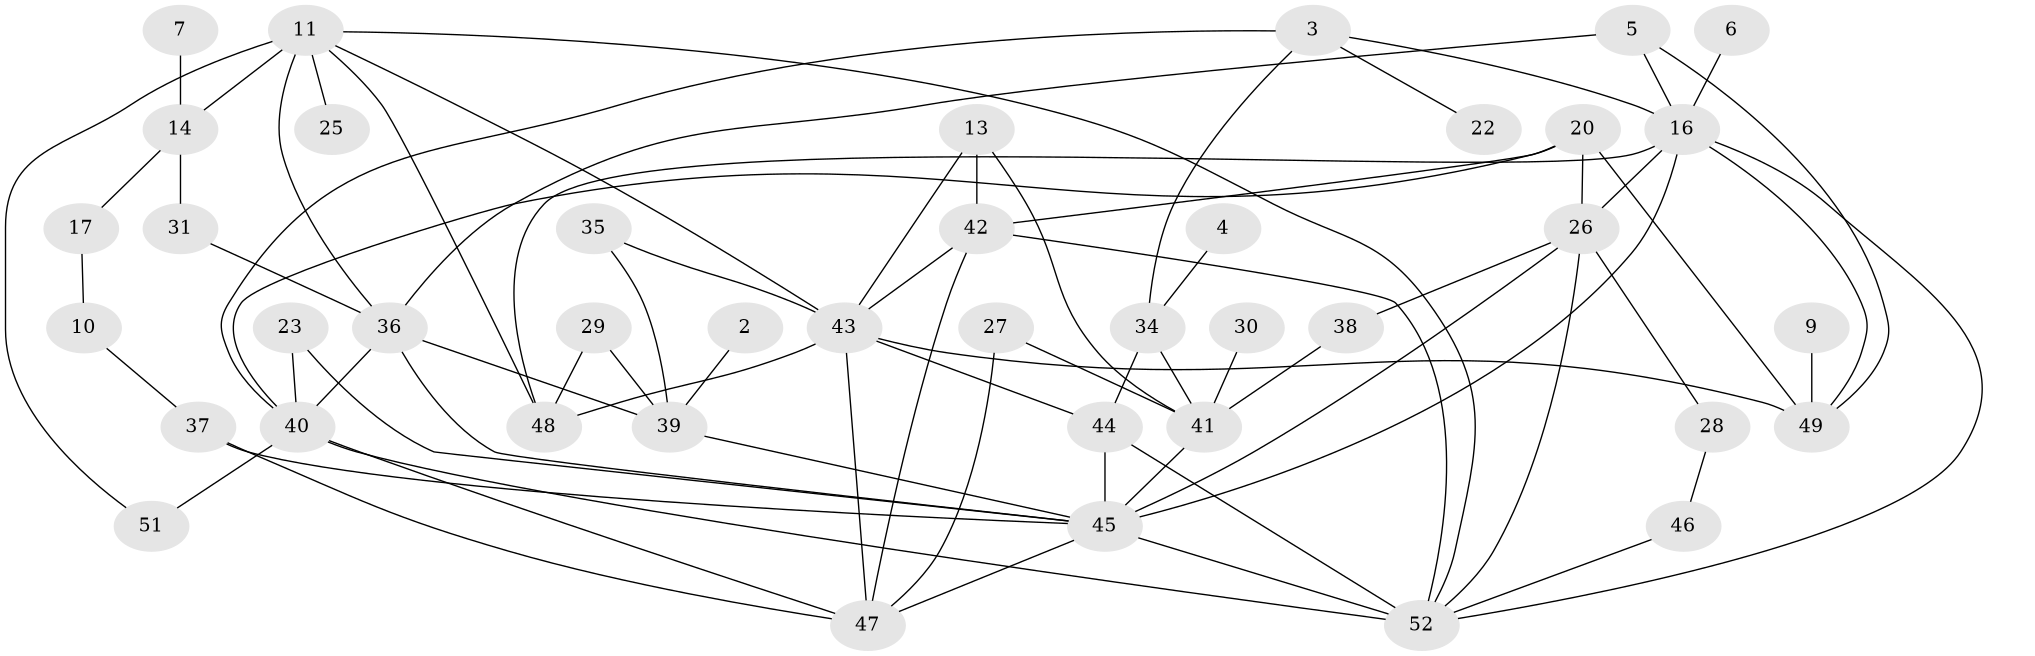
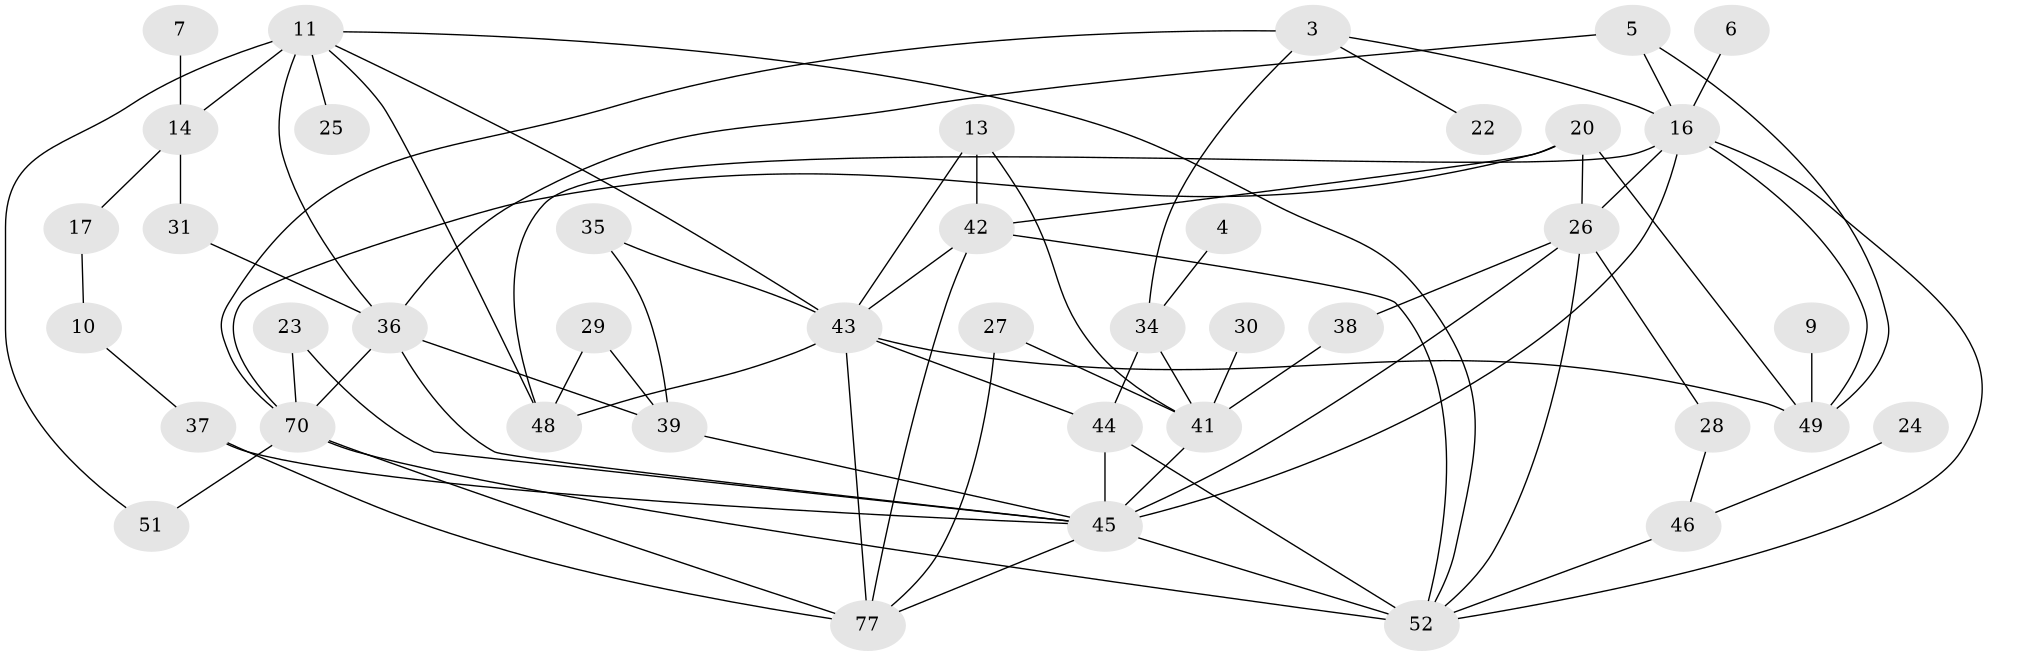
  graph {
    node [color=gray90 style=filled]
    edge [weight=1.0]
-   2
    39
    45
    3
    16
    22
    34
-   40
+   40 [label=70]
    49
    48
    52
    26
    41
    44
    51
-   47
+   47 [label=77]
    4
    5
    36
    6
    7
    14
    31
    17
    9
    10
    37
    11
    25
    43
    13
    42
    28
    38
    20
    23
+   24
    46
    27
    29
    30
    35
-   2 -- 39
    39 -- 45
    45 -- 52 [weight=2.0]
    45 -- 47
    3 -- 16
    3 -- 22
    3 -- 34
    3 -- 40
    16 -- 45
    16 -- 49
    16 -- 48
    16 -- 52
    16 -- 26
    34 -- 41
    34 -- 44
    40 -- 52
    40 -- 51
    40 -- 47
    26 -- 45
    26 -- 52
    26 -- 28
    26 -- 38
    41 -- 45
    44 -- 45
    44 -- 52 [weight=2.0]
    4 -- 34
    5 -- 16
    5 -- 49
    5 -- 36
    36 -- 39
    36 -- 45
    36 -- 40
    6 -- 16
    7 -- 14
    14 -- 31
    14 -- 17
    31 -- 36
    17 -- 10
    9 -- 49
    10 -- 37
    37 -- 45
    37 -- 47
    11 -- 48
    11 -- 52
    11 -- 51
    11 -- 36 [weight=2.0]
    11 -- 14
    11 -- 25
    11 -- 43
    43 -- 49
    43 -- 48
    43 -- 44
    43 -- 47
    13 -- 41
    13 -- 43
    13 -- 42
    42 -- 52
    42 -- 47
    42 -- 43
    28 -- 46
    38 -- 41
    20 -- 40
    20 -- 49
    20 -- 26
    20 -- 42
    23 -- 45
    23 -- 40
+   24 -- 46
    46 -- 52 [weight=2.0]
    27 -- 41
    27 -- 47
    29 -- 39
    29 -- 48
    30 -- 41
    35 -- 39
    35 -- 43
  }
